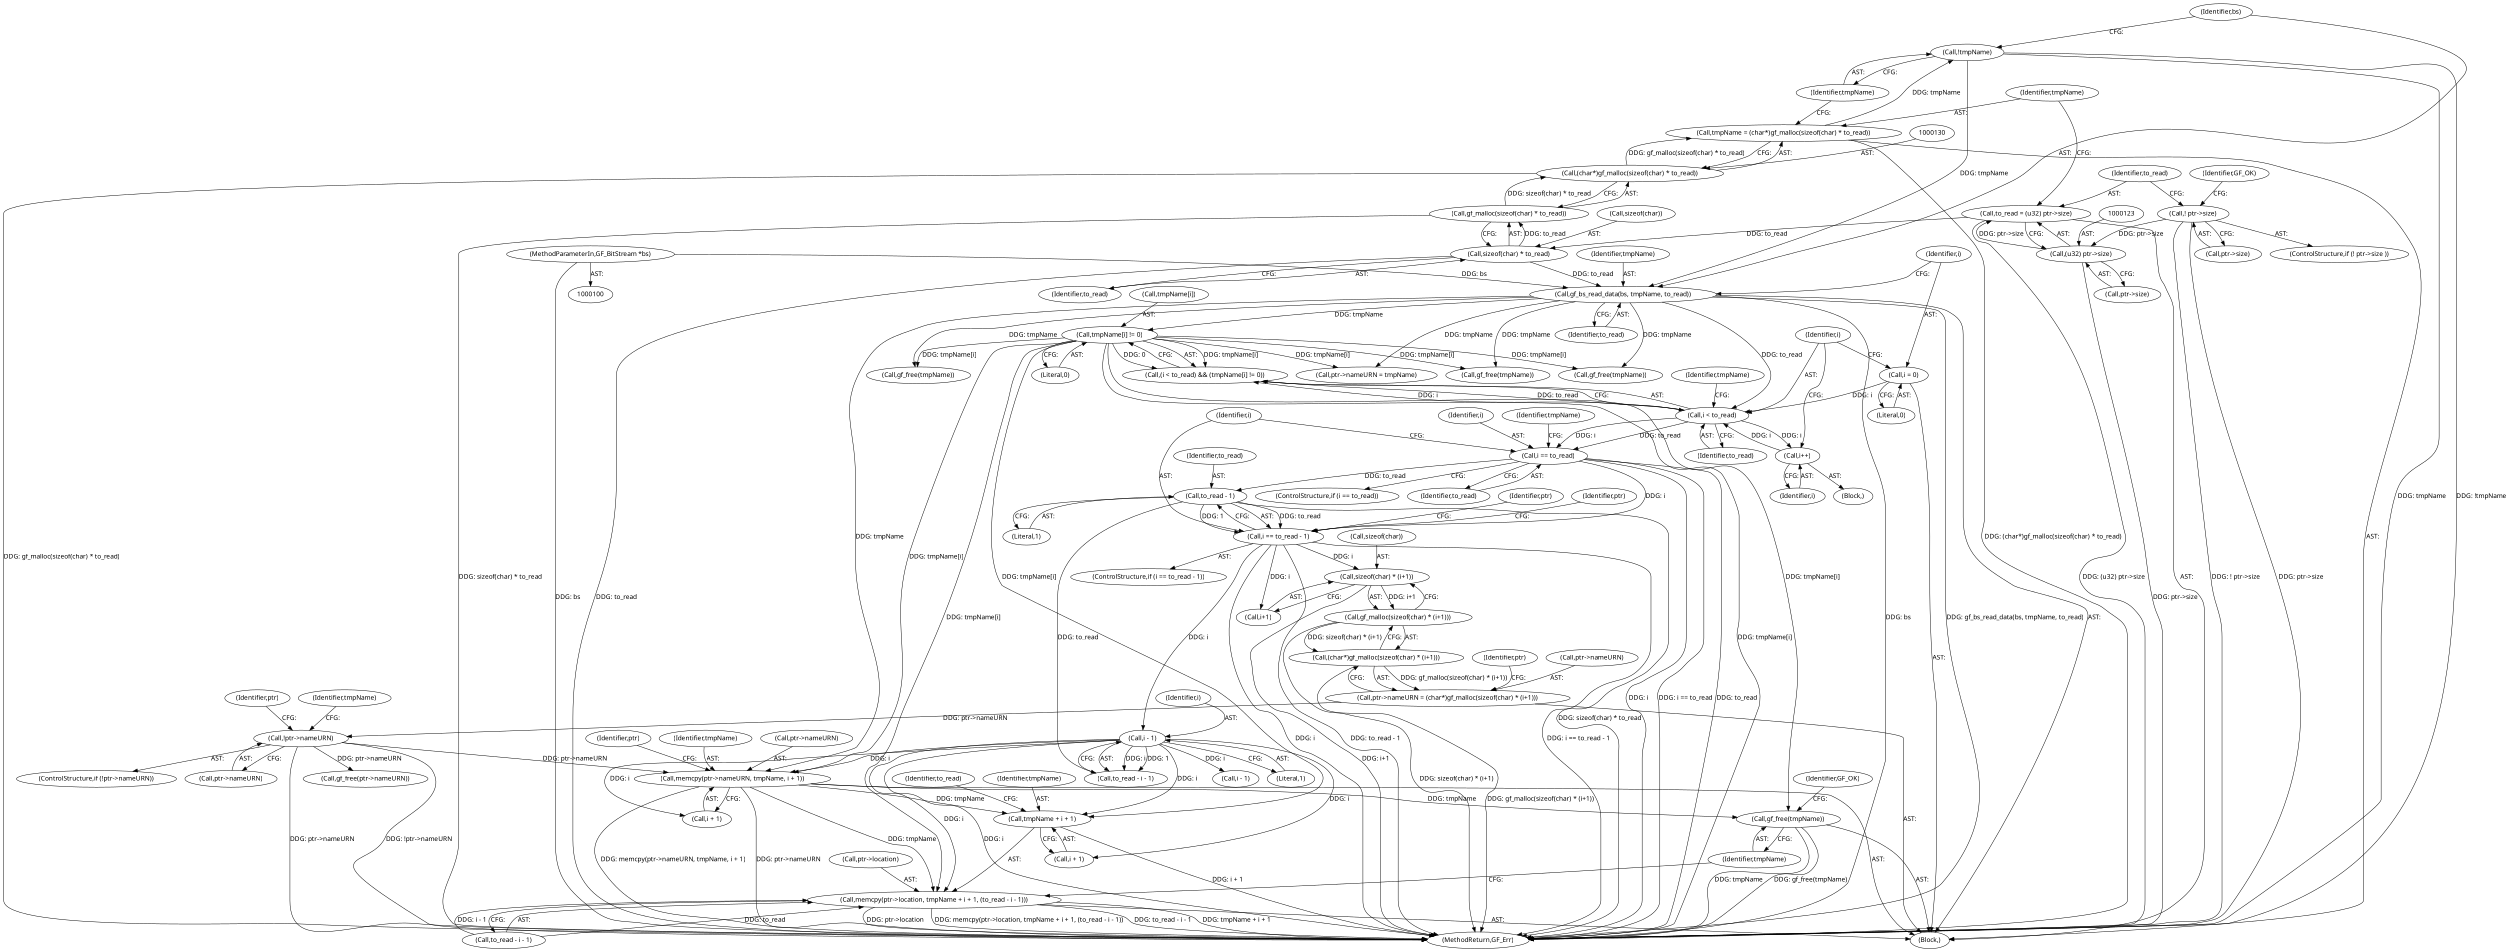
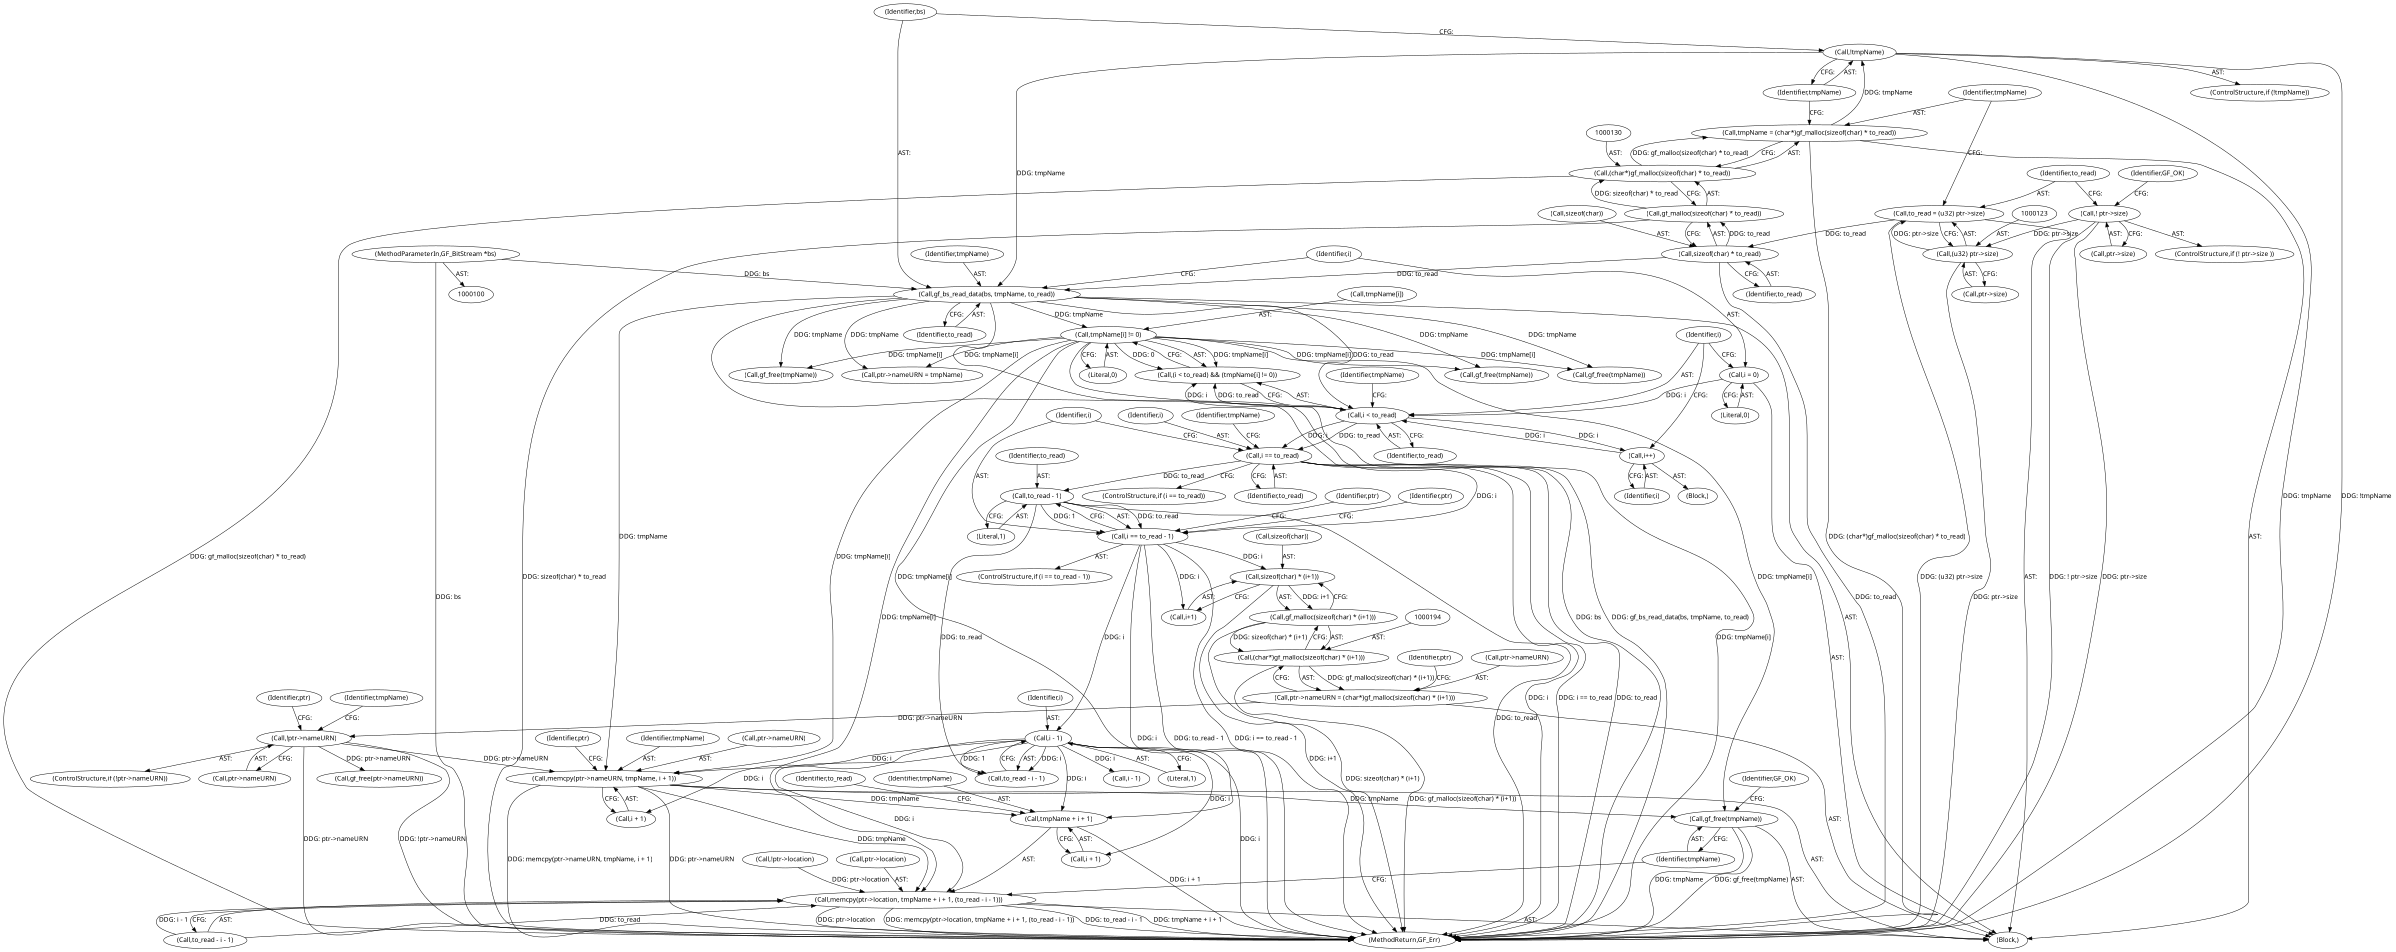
  digraph {
    fontname="Noto Sans"
    node [fontname="Noto Sans"]
    edge [fontname="Noto Sans"]
    n1 [label="(Call,memcpy(ptr->nameURN, tmpName, i + 1))"]
    n2 [label="(Call,memcpy(ptr->location, tmpName + i + 1, (to_read - i - 1)))"]
    n3 [label="(Call,tmpName + i + 1)"]
    n4 [label="(Call,gf_free(tmpName))"]
    n5 [label="(MethodReturn,GF_Err)"]
    n6 [label="(Call,i + 1)"]
    n7 [label="(Block,)"]
    n8 [label="(Call,to_read - i - 1)"]
    n9 [label="(Call,i + 1)"]
    n10 [label="(Identifier,tmpName)"]
    n11 [label="(Call,!ptr->nameURN)"]
    n12 [label="(Call,gf_free(ptr->nameURN))"]
    n13 [label="(ControlStructure,if (!ptr->nameURN))"]
    n14 [label="(Call,ptr->nameURN)"]
    n15 [label="(Call,ptr->nameURN = (char*)gf_malloc(sizeof(char) * (i+1)))"]
    n16 [label="(Call,(char*)gf_malloc(sizeof(char) * (i+1)))"]
    n17 [label="(Call,gf_malloc(sizeof(char) * (i+1)))"]
    n18 [label="(Call,sizeof(char) * (i+1))"]
    n19 [label="(Call,i+1)"]
    n20 [label="(Call,i == to_read - 1)"]
    n21 [label="(Call,to_read - 1)"]
    n22 [label="(Call,i - 1)"]
    n23 [label="(ControlStructure,if (i == to_read - 1))"]
    n24 [label="(Call,to_read - i - 1)"]
    n25 [label="(Literal,1)"]
    n26 [label="(Call,i - 1)"]
    n27 [label="(Literal,1)"]
    n28 [label="(Call,i == to_read)"]
    n29 [label="(ControlStructure,if (i == to_read))"]
    n30 [label="(Identifier,to_read)"]
    n31 [label="(Call,i < to_read)"]
    n32 [label="(Call,i++)"]
    n33 [label="(Call,(i < to_read) && (tmpName[i] != 0))"]
    n34 [label="(Identifier,to_read)"]
    n35 [label="(Identifier,i)"]
    n36 [label="(Block,)"]
    n37 [label="(Call,tmpName[i] != 0)"]
    n38 [label="(Call,i = 0)"]
    n39 [label="(Literal,0)"]
    n40 [label="(Call,gf_bs_read_data(bs, tmpName, to_read))"]
    n41 [label="(Call,gf_free(tmpName))"]
    n42 [label="(Call,ptr->nameURN = tmpName)"]
    n43 [label="(Call,gf_free(tmpName))"]
    n44 [label="(Identifier,to_read)"]
    n45 [label="(Call,gf_free(tmpName))"]
    n46 [label="(Literal,0)"]
    n47 [label="(MethodParameterIn,GF_BitStream *bs)"]
    1000100
    n49 [label="(Call,!tmpName)"]
    n50 [label="(Identifier,tmpName)"]
+   n51 [label="(ControlStructure,if (!tmpName))"]
    n52 [label="(Call,tmpName = (char*)gf_malloc(sizeof(char) * to_read))"]
    n53 [label="(Call,(char*)gf_malloc(sizeof(char) * to_read))"]
    n54 [label="(Call,gf_malloc(sizeof(char) * to_read))"]
    n55 [label="(Call,sizeof(char) * to_read)"]
    n56 [label="(Identifier,to_read)"]
    n57 [label="(Call,to_read = (u32) ptr->size)"]
    n58 [label="(Call,(u32) ptr->size)"]
    n59 [label="(Call,ptr->size)"]
    n60 [label="(Call,! ptr->size)"]
    n61 [label="(Call,ptr->size)"]
    n62 [label="(ControlStructure,if (! ptr->size ))"]
    n63 [label="(Identifier,i)"]
    n64 [label="(Identifier,ptr)"]
    n65 [label="(Identifier,tmpName)"]
    n66 [label="(Identifier,ptr)"]
    n67 [label="(Identifier,tmpName)"]
    n68 [label="(Call,tmpName[i])"]
    n69 [label="(Identifier,i)"]
+   n70 [label="(Call,!ptr->location)"]
    n71 [label="(Identifier,bs)"]
    n72 [label="(Identifier,tmpName)"]
    n73 [label="(Identifier,ptr)"]
    n74 [label="(Identifier,to_read)"]
    n75 [label="(Call,ptr->nameURN)"]
    n76 [label="(Identifier,i)"]
    n77 [label="(Identifier,tmpName)"]
    n78 [label="(Identifier,GF_OK)"]
    n79 [label="(Identifier,tmpName)"]
    n80 [label="(Identifier,i)"]
    n81 [label="(Call,ptr->nameURN)"]
    n82 [label="(Identifier,ptr)"]
    n83 [label="(Identifier,tmpName)"]
    n84 [label="(Identifier,to_read)"]
    n85 [label="(Identifier,to_read)"]
    n86 [label="(Call,sizeof(char))"]
    n87 [label="(Identifier,i)"]
    n88 [label="(Identifier,tmpName)"]
    n89 [label="(Identifier,GF_OK)"]
    n90 [label="(Identifier,ptr)"]
    n91 [label="(Call,sizeof(char))"]
    n92 [label="(Call,ptr->location)"]
+   1000194
    1000130
    1000123
    n1 -> n2 [label="DDG: tmpName"]
    n1 -> n3 [label="DDG: tmpName"]
    n1 -> n4 [label="DDG: tmpName"]
    n1 -> n5 [label="DDG: memcpy(ptr->nameURN, tmpName, i + 1)"]
    n1 -> n5 [label="DDG: ptr->nameURN"]
    n1 -> n6 [label="CFG: "]
    n1 -> n7 [label="AST: "]
    n2 -> n5 [label="DDG: ptr->location"]
    n2 -> n5 [label="DDG: memcpy(ptr->location, tmpName + i + 1, (to_read - i - 1))"]
    n2 -> n5 [label="DDG: to_read - i - 1"]
    n2 -> n5 [label="DDG: tmpName + i + 1"]
    n2 -> n7 [label="AST: "]
    n2 -> n8 [label="CFG: "]
    n3 -> n2 [label="AST: "]
    n3 -> n5 [label="DDG: i + 1"]
    n3 -> n9 [label="CFG: "]
    n4 -> n5 [label="DDG: tmpName"]
    n4 -> n5 [label="DDG: gf_free(tmpName)"]
    n4 -> n7 [label="AST: "]
    n4 -> n10 [label="CFG: "]
    n6 -> n1 [label="AST: "]
    n8 -> n2 [label="AST: "]
    n8 -> n2 [label="DDG: to_read"]
    n8 -> n2 [label="DDG: i - 1"]
    n9 -> n3 [label="AST: "]
    n10 -> n2 [label="CFG: "]
    n10 -> n4 [label="AST: "]
    n11 -> n1 [label="DDG: ptr->nameURN"]
    n11 -> n5 [label="DDG: !ptr->nameURN"]
    n11 -> n5 [label="DDG: ptr->nameURN"]
    n11 -> n12 [label="DDG: ptr->nameURN"]
    n11 -> n13 [label="AST: "]
    n11 -> n14 [label="CFG: "]
    n14 -> n11 [label="AST: "]
    n15 -> n7 [label="AST: "]
    n15 -> n11 [label="DDG: ptr->nameURN"]
    n15 -> n16 [label="CFG: "]
    n16 -> n5 [label="DDG: gf_malloc(sizeof(char) * (i+1))"]
    n16 -> n15 [label="AST: "]
    n16 -> n15 [label="DDG: gf_malloc(sizeof(char) * (i+1))"]
    n16 -> n17 [label="CFG: "]
    n17 -> n5 [label="DDG: sizeof(char) * (i+1)"]
    n17 -> n16 [label="AST: "]
    n17 -> n16 [label="DDG: sizeof(char) * (i+1)"]
    n17 -> n18 [label="CFG: "]
    n18 -> n5 [label="DDG: i+1"]
    n18 -> n17 [label="AST: "]
    n18 -> n17 [label="DDG: i+1"]
    n18 -> n19 [label="CFG: "]
    n19 -> n18 [label="AST: "]
    n20 -> n5 [label="DDG: i"]
    n20 -> n5 [label="DDG: to_read - 1"]
    n20 -> n5 [label="DDG: i == to_read - 1"]
    n20 -> n18 [label="DDG: i"]
    n20 -> n19 [label="DDG: i"]
    n20 -> n21 [label="CFG: "]
    n20 -> n22 [label="DDG: i"]
    n20 -> n23 [label="AST: "]
-   n21 -> n5 [label="DDG: sizeof(char) * to_read"]
+   n21 -> n5 [label="DDG: to_read"]
    n21 -> n20 [label="AST: "]
    n21 -> n20 [label="DDG: to_read"]
    n21 -> n20 [label="DDG: 1"]
    n21 -> n24 [label="DDG: to_read"]
    n21 -> n25 [label="CFG: "]
    n22 -> n1 [label="DDG: i"]
    n22 -> n2 [label="DDG: i"]
    n22 -> n3 [label="DDG: i"]
    n22 -> n5 [label="DDG: i"]
    n22 -> n6 [label="DDG: i"]
    n22 -> n9 [label="DDG: i"]
    n22 -> n24 [label="AST: "]
    n22 -> n24 [label="DDG: i"]
    n22 -> n24 [label="DDG: 1"]
    n22 -> n26 [label="DDG: i"]
    n22 -> n27 [label="CFG: "]
    n24 -> n22 [label="CFG: "]
    n25 -> n21 [label="AST: "]
    n27 -> n22 [label="AST: "]
    n28 -> n5 [label="DDG: to_read"]
    n28 -> n5 [label="DDG: i"]
    n28 -> n5 [label="DDG: i == to_read"]
    n28 -> n20 [label="DDG: i"]
    n28 -> n21 [label="DDG: to_read"]
    n28 -> n29 [label="CFG: "]
    n28 -> n30 [label="CFG: "]
    n30 -> n28 [label="AST: "]
    n31 -> n28 [label="DDG: i"]
    n31 -> n28 [label="DDG: to_read"]
    n31 -> n32 [label="DDG: i"]
    n31 -> n33 [label="AST: "]
    n31 -> n33 [label="DDG: i"]
    n31 -> n33 [label="DDG: to_read"]
    n31 -> n34 [label="CFG: "]
    n32 -> n31 [label="DDG: i"]
    n32 -> n35 [label="CFG: "]
    n32 -> n36 [label="AST: "]
    n33 -> n31 [label="CFG: "]
    n33 -> n37 [label="CFG: "]
    n34 -> n31 [label="AST: "]
    n35 -> n32 [label="AST: "]
    n37 -> n1 [label="DDG: tmpName[i]"]
    n37 -> n2 [label="DDG: tmpName[i]"]
    n37 -> n3 [label="DDG: tmpName[i]"]
    n37 -> n4 [label="DDG: tmpName[i]"]
    n37 -> n5 [label="DDG: tmpName[i]"]
    n37 -> n33 [label="AST: "]
    n37 -> n33 [label="DDG: tmpName[i]"]
    n37 -> n33 [label="DDG: 0"]
    n37 -> n41 [label="DDG: tmpName[i]"]
    n37 -> n42 [label="DDG: tmpName[i]"]
    n37 -> n43 [label="DDG: tmpName[i]"]
    n37 -> n45 [label="DDG: tmpName[i]"]
    n37 -> n46 [label="CFG: "]
    n38 -> n7 [label="AST: "]
    n38 -> n31 [label="DDG: i"]
    n38 -> n39 [label="CFG: "]
    n39 -> n38 [label="AST: "]
    n40 -> n1 [label="DDG: tmpName"]
    n40 -> n5 [label="DDG: bs"]
    n40 -> n5 [label="DDG: gf_bs_read_data(bs, tmpName, to_read)"]
    n40 -> n7 [label="AST: "]
    n40 -> n31 [label="DDG: to_read"]
    n40 -> n37 [label="DDG: tmpName"]
    n40 -> n41 [label="DDG: tmpName"]
    n40 -> n42 [label="DDG: tmpName"]
    n40 -> n43 [label="DDG: tmpName"]
    n40 -> n44 [label="CFG: "]
    n40 -> n45 [label="DDG: tmpName"]
    n44 -> n40 [label="AST: "]
    n46 -> n37 [label="AST: "]
    n47 -> n5 [label="DDG: bs"]
    n47 -> n40 [label="DDG: bs"]
    n47 -> 1000100 [label="AST: "]
    n49 -> n5 [label="DDG: tmpName"]
    n49 -> n5 [label="DDG: !tmpName"]
    n49 -> n40 [label="DDG: tmpName"]
    n49 -> n50 [label="CFG: "]
+   n49 -> n51 [label="AST: "]
    n50 -> n49 [label="AST: "]
    n50 -> n52 [label="CFG: "]
    n52 -> n5 [label="DDG: (char*)gf_malloc(sizeof(char) * to_read)"]
    n52 -> n7 [label="AST: "]
    n52 -> n49 [label="DDG: tmpName"]
    n52 -> n53 [label="CFG: "]
    n53 -> n5 [label="DDG: gf_malloc(sizeof(char) * to_read)"]
    n53 -> n52 [label="AST: "]
    n53 -> n52 [label="DDG: gf_malloc(sizeof(char) * to_read)"]
    n53 -> n54 [label="CFG: "]
    n54 -> n5 [label="DDG: sizeof(char) * to_read"]
    n54 -> n53 [label="AST: "]
    n54 -> n53 [label="DDG: sizeof(char) * to_read"]
    n54 -> n55 [label="CFG: "]
    n55 -> n5 [label="DDG: to_read"]
    n55 -> n40 [label="DDG: to_read"]
    n55 -> n54 [label="AST: "]
    n55 -> n54 [label="DDG: to_read"]
    n55 -> n56 [label="CFG: "]
    n56 -> n55 [label="AST: "]
    n57 -> n5 [label="DDG: (u32) ptr->size"]
    n57 -> n7 [label="AST: "]
    n57 -> n55 [label="DDG: to_read"]
    n57 -> n58 [label="CFG: "]
    n58 -> n5 [label="DDG: ptr->size"]
    n58 -> n57 [label="AST: "]
    n58 -> n57 [label="DDG: ptr->size"]
    n58 -> n59 [label="CFG: "]
    n59 -> n58 [label="AST: "]
    n60 -> n5 [label="DDG: ! ptr->size"]
    n60 -> n5 [label="DDG: ptr->size"]
    n60 -> n58 [label="DDG: ptr->size"]
    n60 -> n61 [label="CFG: "]
    n60 -> n62 [label="AST: "]
    n61 -> n60 [label="AST: "]
    n63 -> n28 [label="AST: "]
    n64 -> n20 [label="CFG: "]
    n65 -> n1 [label="AST: "]
    n66 -> n20 [label="CFG: "]
    n67 -> n40 [label="AST: "]
    n68 -> n37 [label="AST: "]
    n69 -> n20 [label="AST: "]
    n69 -> n28 [label="CFG: "]
+   n70 -> n2 [label="DDG: ptr->location"]
    n71 -> n40 [label="AST: "]
    n71 -> n49 [label="CFG: "]
    n72 -> n28 [label="CFG: "]
    n73 -> n15 [label="CFG: "]
    n74 -> n21 [label="AST: "]
    n75 -> n15 [label="AST: "]
    n76 -> n31 [label="AST: "]
    n76 -> n32 [label="CFG: "]
    n76 -> n38 [label="CFG: "]
    n77 -> n3 [label="AST: "]
    n78 -> n60 [label="CFG: "]
    n79 -> n52 [label="AST: "]
    n79 -> n57 [label="CFG: "]
    n80 -> n22 [label="AST: "]
    n81 -> n1 [label="AST: "]
    n82 -> n1 [label="CFG: "]
    n83 -> n11 [label="CFG: "]
    n84 -> n3 [label="CFG: "]
    n85 -> n57 [label="AST: "]
    n85 -> n60 [label="CFG: "]
    n86 -> n18 [label="AST: "]
    n87 -> n38 [label="AST: "]
    n87 -> n40 [label="CFG: "]
    n88 -> n31 [label="CFG: "]
    n89 -> n4 [label="CFG: "]
    n90 -> n11 [label="CFG: "]
    n91 -> n55 [label="AST: "]
    n92 -> n2 [label="AST: "]
+   1000194 -> n16 [label="AST: "]
    1000130 -> n53 [label="AST: "]
    1000123 -> n58 [label="AST: "]
  }
